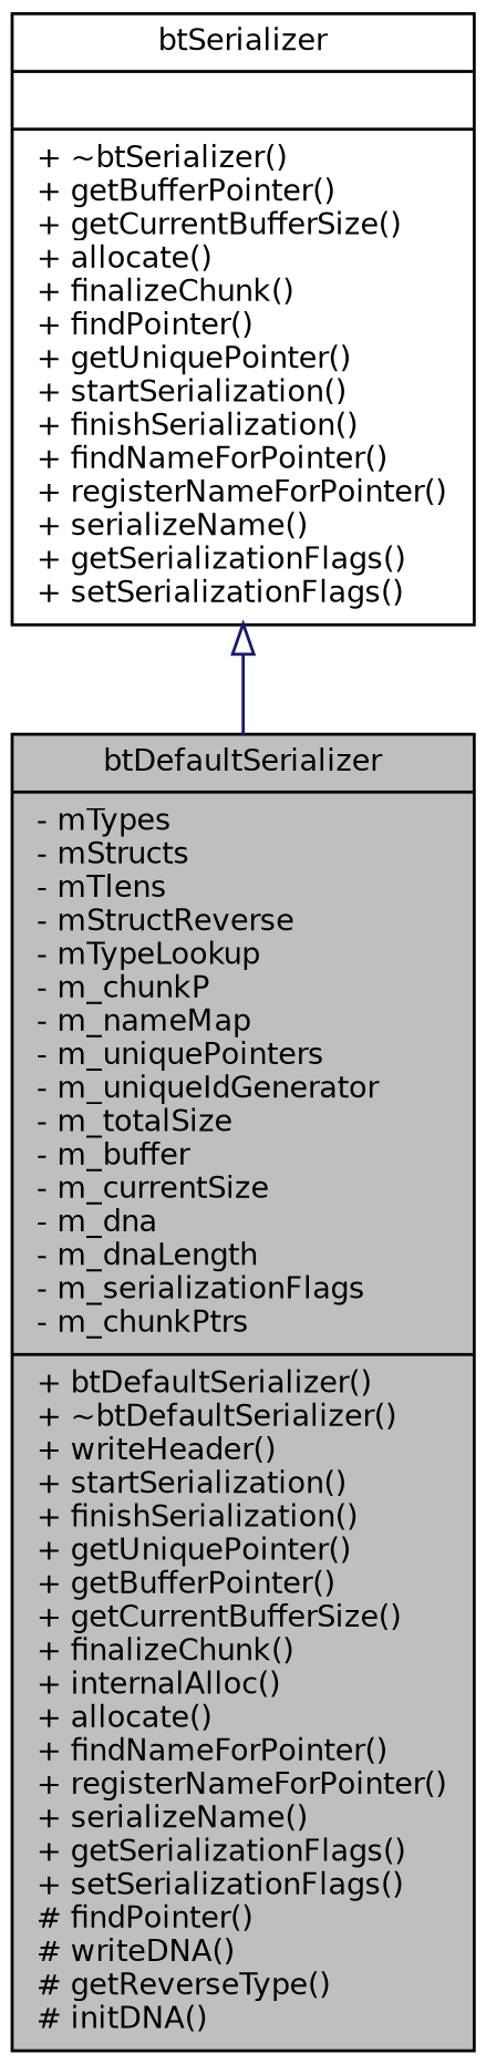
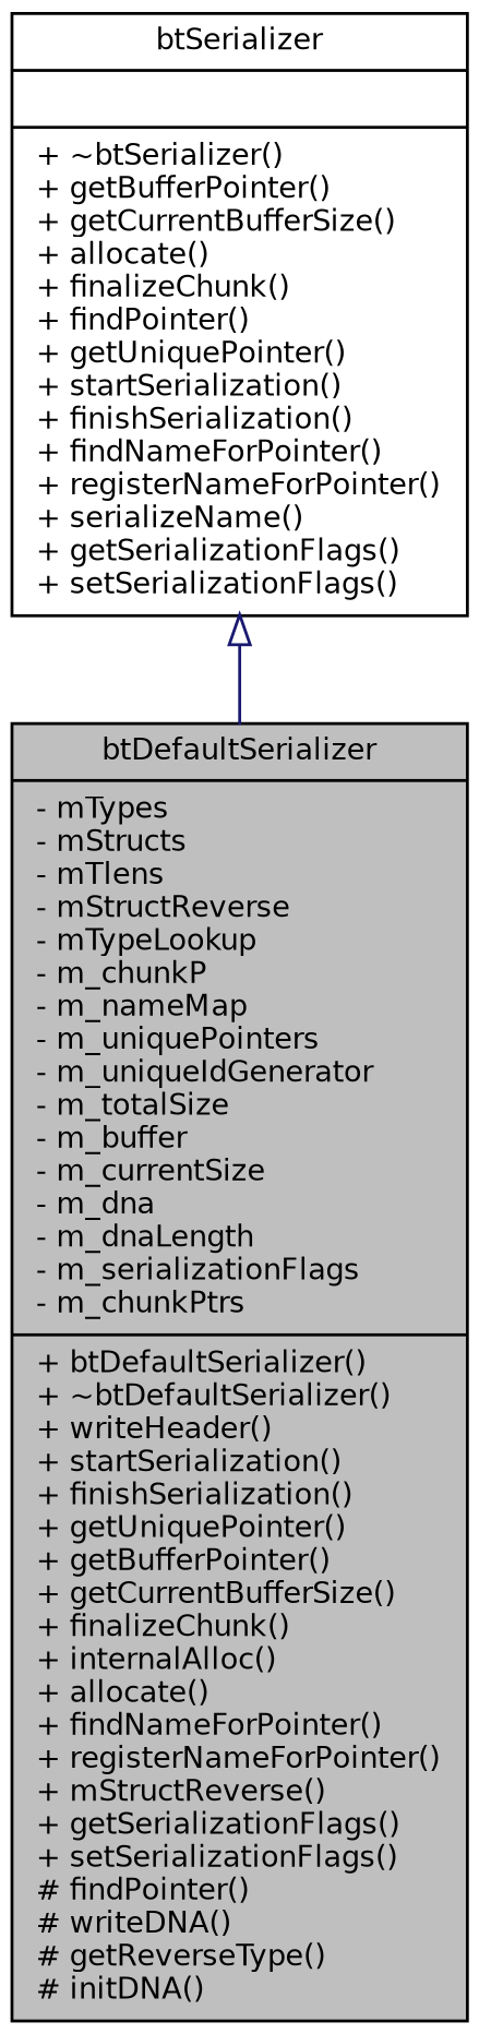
  digraph {
    node [color=black fontname=Helvetica fontsize=10 shape=record style=filled]
-   n1 [fillcolor=grey75 fontcolor=black height=0.2 label="{btDefaultSerializer\n|- mTypes\l- mStructs\l- mTlens\l- mStructReverse\l- mTypeLookup\l- m_chunkP\l- m_nameMap\l- m_uniquePointers\l- m_uniqueIdGenerator\l- m_totalSize\l- m_buffer\l- m_currentSize\l- m_dna\l- m_dnaLength\l- m_serializationFlags\l- m_chunkPtrs\l|+ btDefaultSerializer()\l+ ~btDefaultSerializer()\l+ writeHeader()\l+ startSerialization()\l+ finishSerialization()\l+ getUniquePointer()\l+ getBufferPointer()\l+ getCurrentBufferSize()\l+ finalizeChunk()\l+ internalAlloc()\l+ allocate()\l+ findNameForPointer()\l+ registerNameForPointer()\l+ serializeName()\l+ getSerializationFlags()\l+ setSerializationFlags()\l# findPointer()\l# writeDNA()\l# getReverseType()\l# initDNA()\l}" width=0.4]
+   n1 [fillcolor=grey75 fontcolor=black height=0.2 label="{btDefaultSerializer\n|- mTypes\l- mStructs\l- mTlens\l- mStructReverse\l- mTypeLookup\l- m_chunkP\l- m_nameMap\l- m_uniquePointers\l- m_uniqueIdGenerator\l- m_totalSize\l- m_buffer\l- m_currentSize\l- m_dna\l- m_dnaLength\l- m_serializationFlags\l- m_chunkPtrs\l|+ btDefaultSerializer()\l+ ~btDefaultSerializer()\l+ writeHeader()\l+ startSerialization()\l+ finishSerialization()\l+ getUniquePointer()\l+ getBufferPointer()\l+ getCurrentBufferSize()\l+ finalizeChunk()\l+ internalAlloc()\l+ allocate()\l+ findNameForPointer()\l+ registerNameForPointer()\l+ mStructReverse()\l+ getSerializationFlags()\l+ setSerializationFlags()\l# findPointer()\l# writeDNA()\l# getReverseType()\l# initDNA()\l}" width=0.4]
    n2 [fillcolor=white height=0.2 label="{btSerializer\n||+ ~btSerializer()\l+ getBufferPointer()\l+ getCurrentBufferSize()\l+ allocate()\l+ finalizeChunk()\l+ findPointer()\l+ getUniquePointer()\l+ startSerialization()\l+ finishSerialization()\l+ findNameForPointer()\l+ registerNameForPointer()\l+ serializeName()\l+ getSerializationFlags()\l+ setSerializationFlags()\l}" width=0.4]
    n2 -> n1 [arrowtail=empty color=midnightblue dir=back fontname=Helvetica fontsize=10 labelfontname=Helvetica labelfontsize=10 style=solid]
  }
